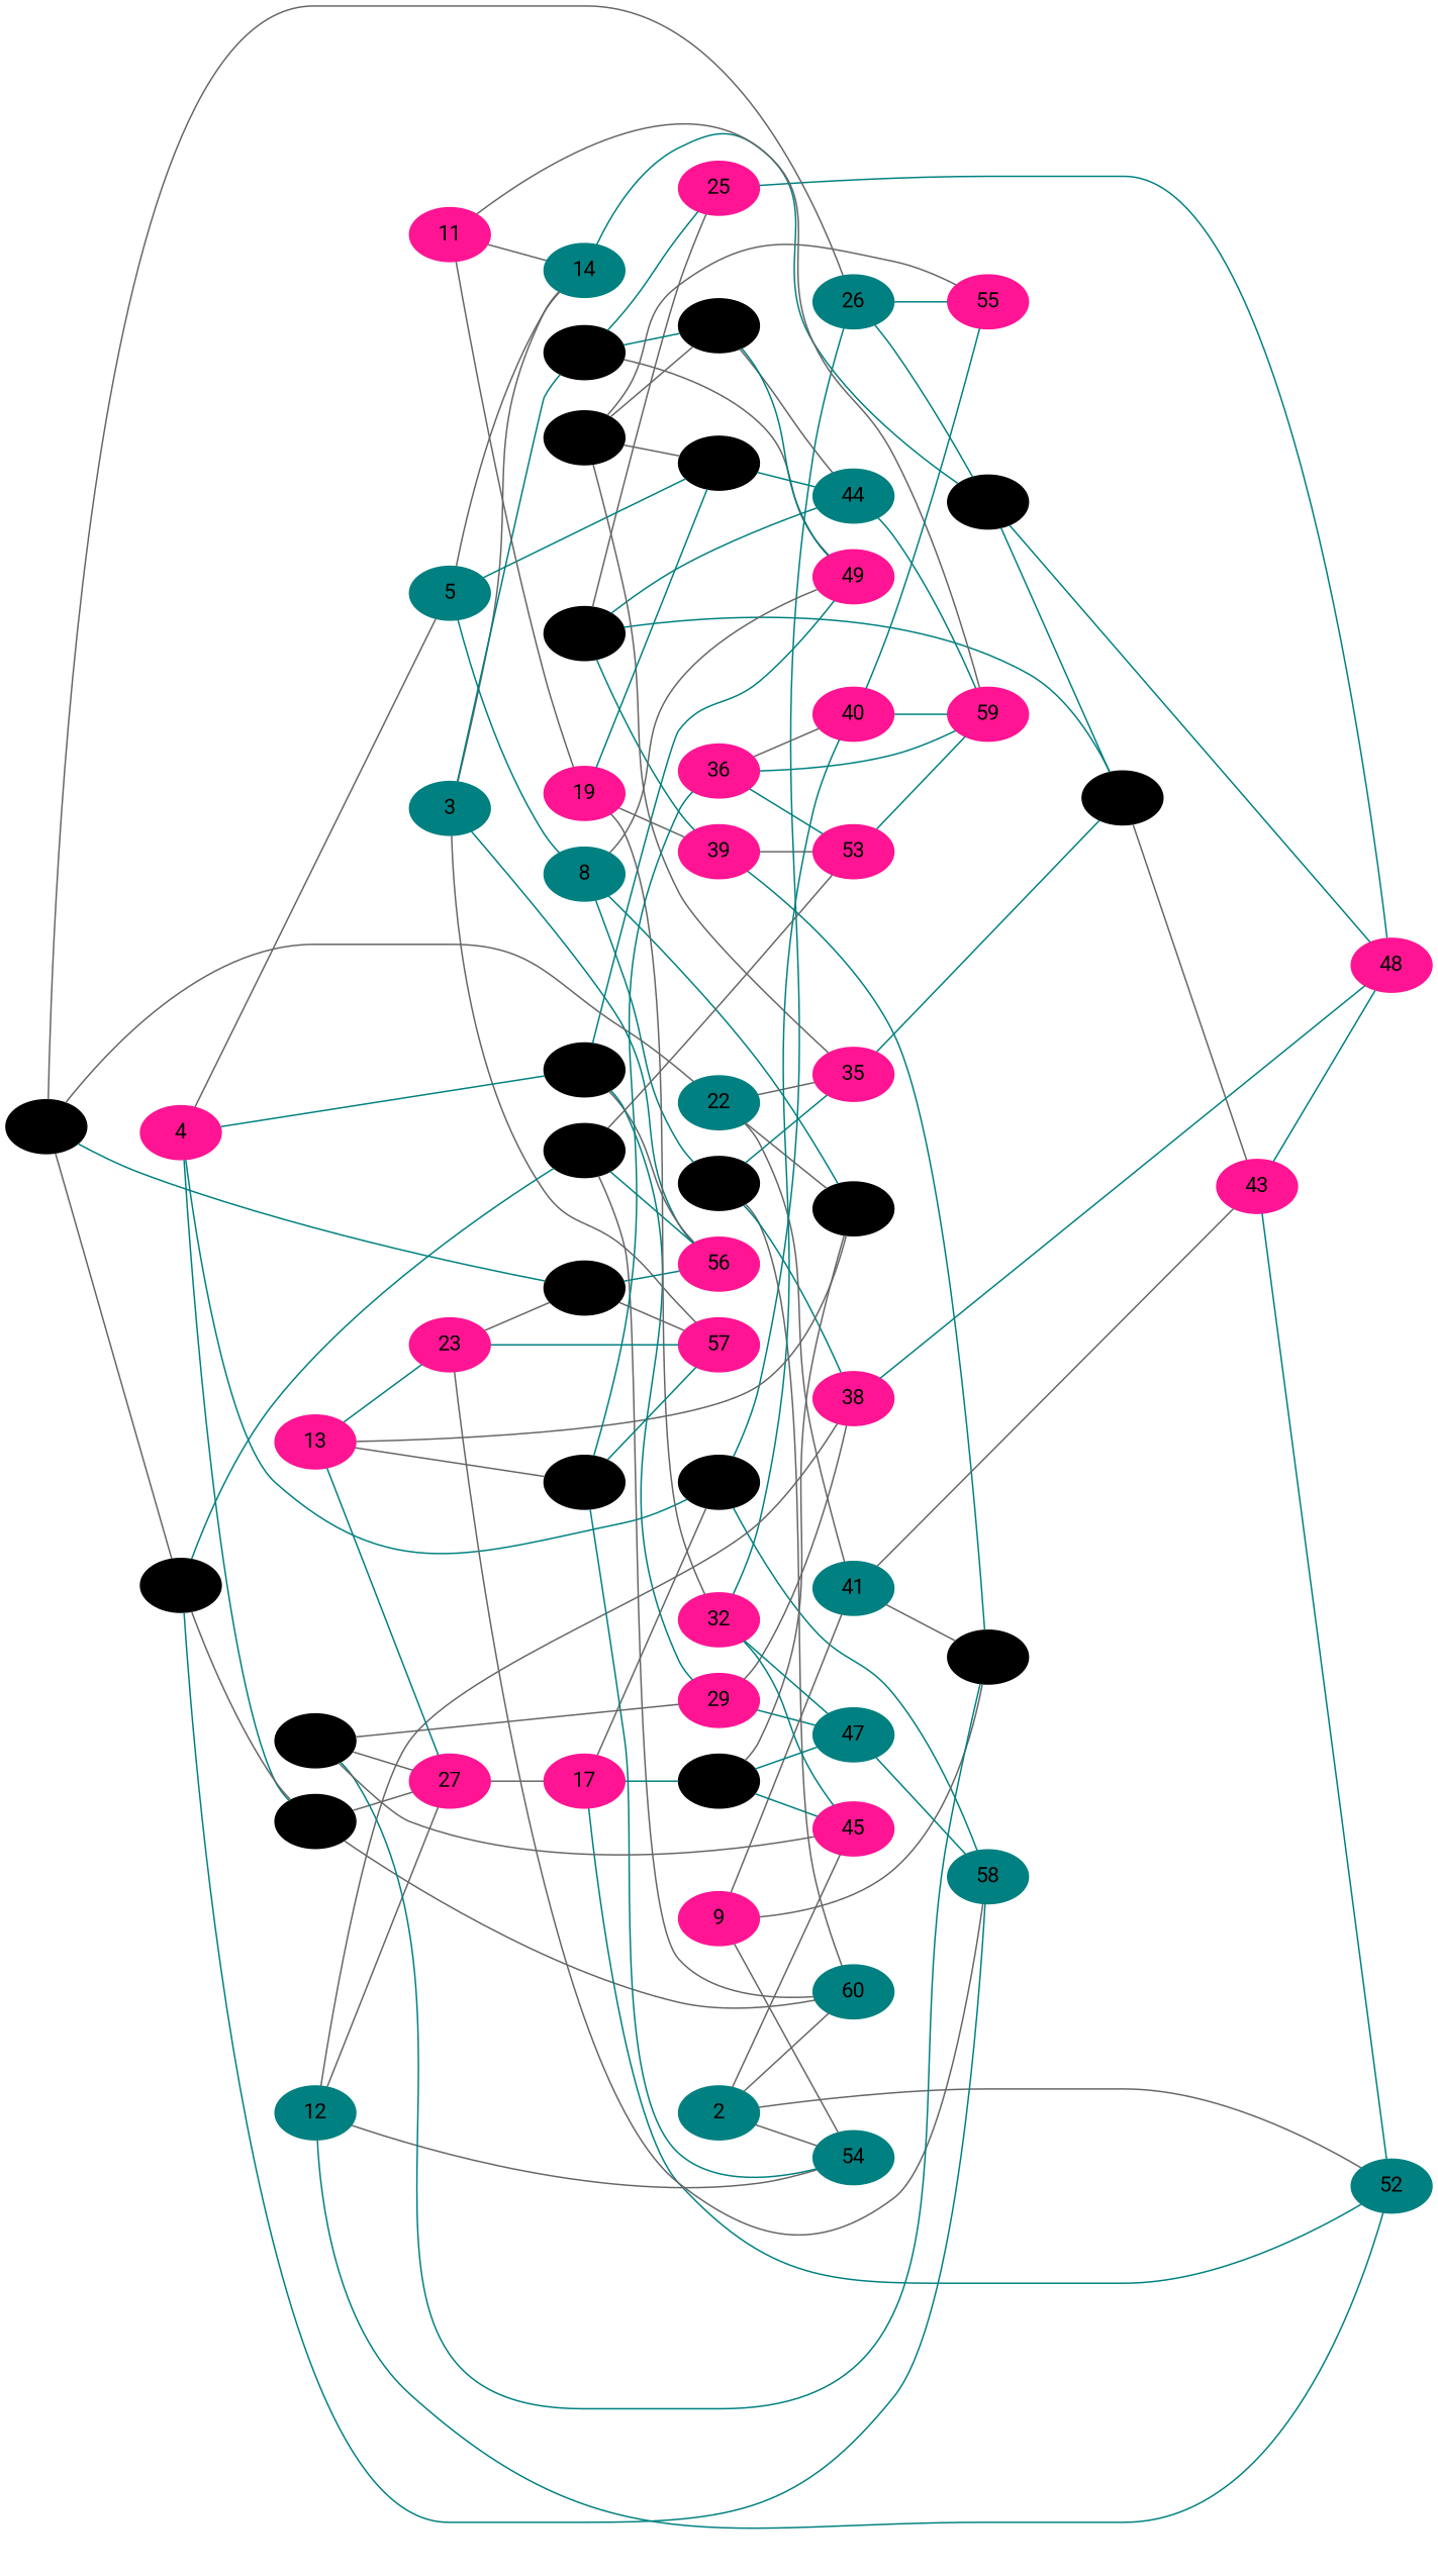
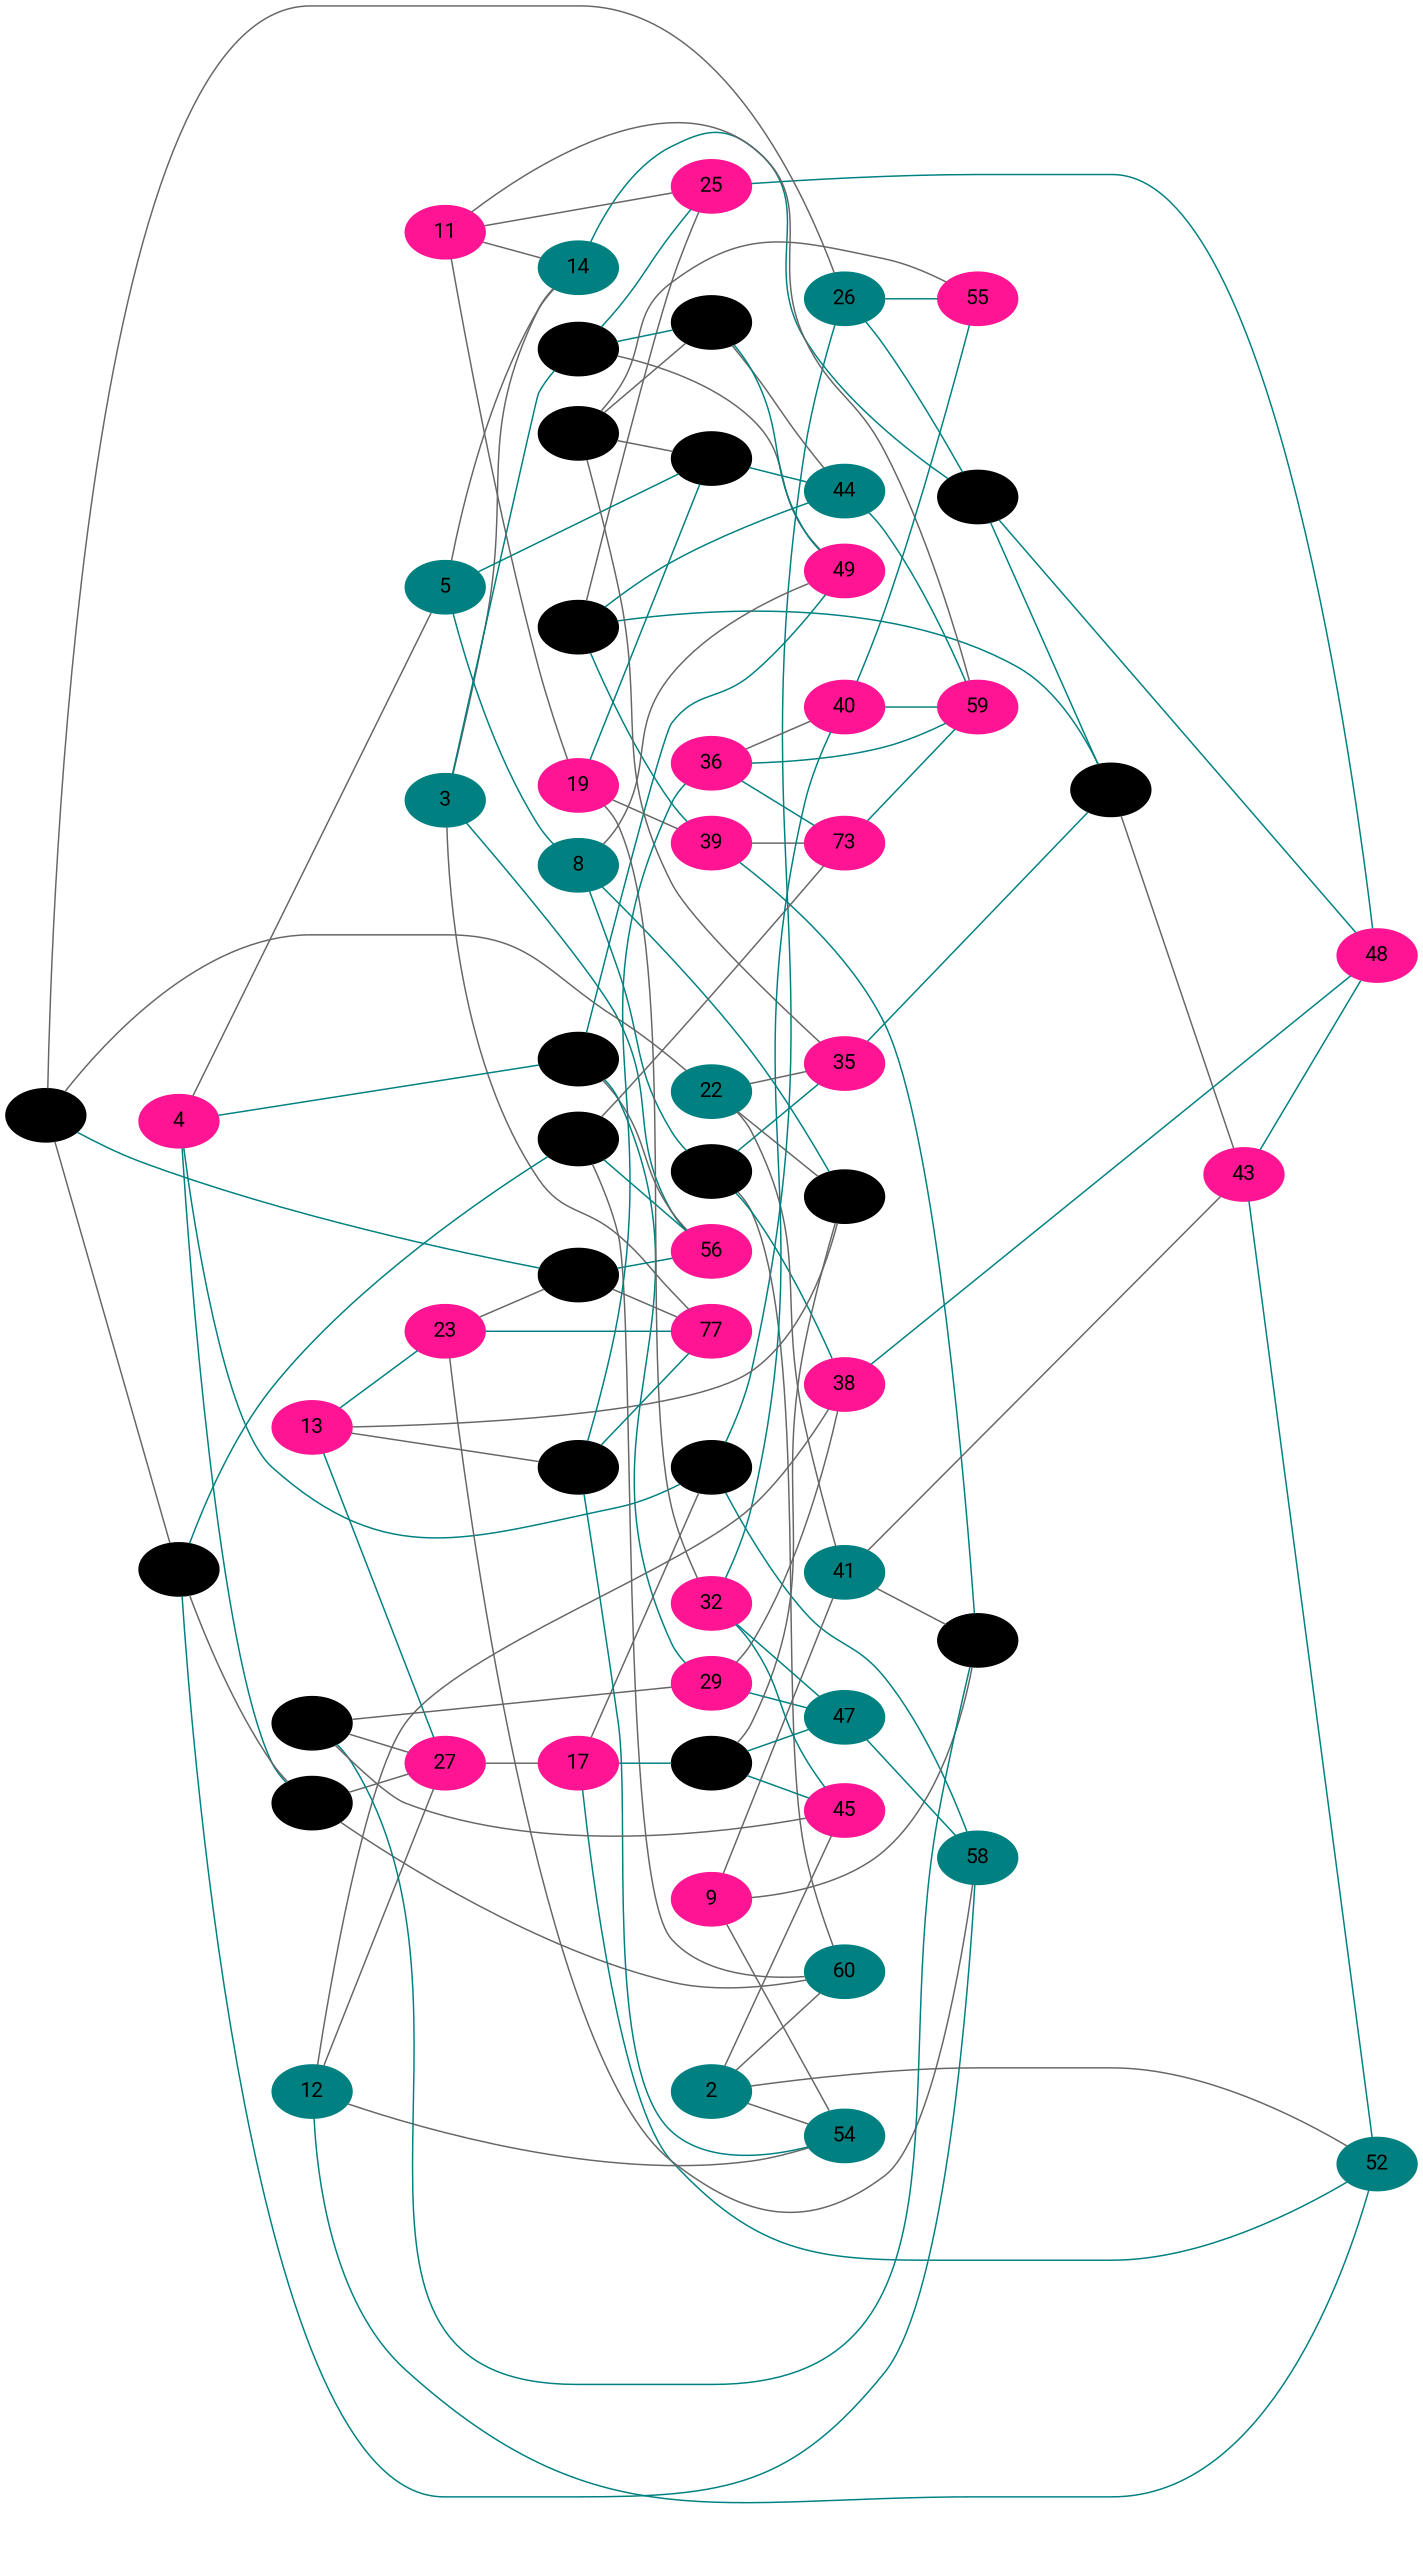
  graph {
    fontname=Roboto
    rankdir=LR
    node [color=deeppink fontname=Roboto style=filled]
    edge [color=teal fontname=Roboto]
    1 [color=black]
    25
    37 [color=black]
    39
    44 [color=teal]
    48
    43
    50 [color=black]
-   53
+   53 [label=73]
    59
    2 [color=teal]
    45
    52 [color=teal]
    54 [color=teal]
    60 [color=teal]
    3 [color=teal]
    14 [color=teal]
    24 [color=black]
    56
-   57
+   57 [label=77]
    34 [color=black]
    49
    42 [color=black]
    5 [color=teal]
    4
    16 [color=black]
    18 [color=black]
    21 [color=black]
    8 [color=teal]
    31 [color=black]
    27
    26 [color=teal]
    58 [color=teal]
    29
    33 [color=black]
    46 [color=black]
    6 [color=black]
    7 [color=black]
    22 [color=teal]
    51 [color=black]
    30 [color=black]
    41 [color=teal]
    35
    55
    38
    9
    17
    28 [color=black]
    10 [color=black]
    11
    19
    32
    12 [color=teal]
    13
    15 [color=black]
    23
    36
    40
    47 [color=teal]
    20 [color=black]
    1 -- 25 [color=gray40]
    1 -- 37
    1 -- 39
    1 -- 44
    25 -- 48
    37 -- 43 [color=gray40]
    39 -- 50
    39 -- 53 [color=gray40]
    44 -- 59
    43 -- 48
    43 -- 52
    53 -- 59
    2 -- 45 [color=gray40]
    2 -- 52 [color=gray40]
    2 -- 54 [color=gray40]
    2 -- 60 [color=gray40]
    3 -- 14 [color=gray40]
    3 -- 24
    3 -- 56
    3 -- 57 [color=gray40]
    14 -- 34
    24 -- 25
    24 -- 49 [color=gray40]
    24 -- 42
    34 -- 37
    34 -- 48
    42 -- 44 [color=gray40]
    42 -- 49
    5 -- 14 [color=gray40]
    5 -- 8
    5 -- 31
    4 -- 5 [color=gray40]
    4 -- 16
    4 -- 18
    4 -- 21
    16 -- 60 [color=gray40]
    16 -- 27 [color=gray40]
    18 -- 26
    18 -- 58
    21 -- 56 [color=gray40]
    21 -- 49
    21 -- 29
    8 -- 49 [color=gray40]
    8 -- 33
    8 -- 46
    31 -- 44
    27 -- 17 [color=gray40]
    26 -- 34
    26 -- 55
    29 -- 38 [color=gray40]
    29 -- 47
    33 -- 60 [color=gray40]
    33 -- 35
    33 -- 38
    6 -- 26 [color=gray40]
    6 -- 7 [color=gray40]
    6 -- 22 [color=gray40]
    6 -- 51
    7 -- 16 [color=gray40]
    7 -- 58
    7 -- 30
    22 -- 46 [color=gray40]
    22 -- 41 [color=gray40]
    22 -- 35 [color=gray40]
    51 -- 56
    51 -- 57 [color=gray40]
    30 -- 53 [color=gray40]
    30 -- 60 [color=gray40]
    30 -- 56
    41 -- 43 [color=gray40]
    41 -- 50 [color=gray40]
    35 -- 37
    38 -- 48
    9 -- 50 [color=gray40]
    9 -- 54 [color=gray40]
    9 -- 41 [color=gray40]
    17 -- 52
    17 -- 18 [color=gray40]
    17 -- 28
    28 -- 45
    28 -- 46 [color=gray40]
    28 -- 47
    10 -- 42 [color=gray40]
    10 -- 31 [color=gray40]
    10 -- 35 [color=gray40]
    10 -- 55 [color=gray40]
+   11 -- 25 [color=gray40]
    11 -- 59 [color=gray40]
    11 -- 14 [color=gray40]
    11 -- 19 [color=gray40]
    19 -- 39 [color=gray40]
    19 -- 31
    19 -- 32 [color=gray40]
    32 -- 45
    32 -- 40
    32 -- 47
    12 -- 52
    12 -- 54 [color=gray40]
    12 -- 27 [color=gray40]
    12 -- 38 [color=gray40]
    13 -- 27
    13 -- 46 [color=gray40]
    13 -- 15 [color=gray40]
    13 -- 23
    15 -- 54
    15 -- 57
    15 -- 36
    23 -- 57
    23 -- 58 [color=gray40]
    23 -- 51 [color=gray40]
    36 -- 53
    36 -- 59
    36 -- 40 [color=gray40]
    40 -- 59
    40 -- 55
    47 -- 58
    20 -- 50
    20 -- 45 [color=gray40]
    20 -- 27 [color=gray40]
    20 -- 29 [color=gray40]
  }
